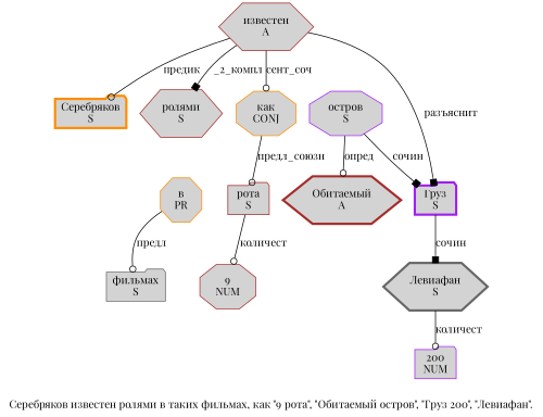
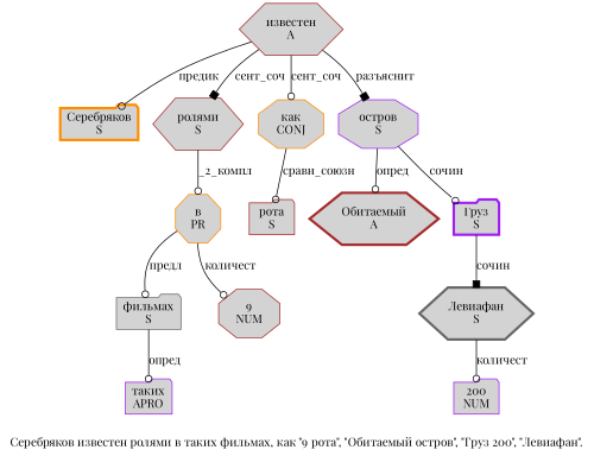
  digraph {
    fontname="Playfair Display"
    label="Серебряков известен ролями в таких фильмах, как \"9 рота\", \"Обитаемый остров\", \"Груз 200\", \"Левиафан\"."
    node [color=brown fillcolor=lightgray fontname="Playfair Display" penwidth=1 shape=folder style=filled]
    edge [arrowhead=odot fontname="Playfair Display"]
    n1 [color=darkorange label="Серебряков\nS" penwidth=3]
    n2 [label="известен\nA" shape=hexagon]
    n3 [label="ролями\nS" shape=hexagon]
    n4 [color=darkorange label="как\nCONJ" shape=octagon]
    n5 [color=purple label="остров\nS" shape=octagon]
    n6 [color=darkorange label="в\nPR" shape=octagon]
    n7 [label="рота\nS"]
    n8 [label="Обитаемый\nA" penwidth=3 shape=hexagon]
    n9 [color=purple label="Груз\nS" penwidth=3]
    n10 [color=gray40 label="фильмах\nS"]
+   n11 [color=purple label="таких\nAPRO"]
    n12 [label="9\nNUM" shape=octagon]
    n13 [color=gray40 label="Левиафан\nS" penwidth=3 shape=hexagon]
    n14 [color=purple label="200\nNUM"]
    n2 -> n1 [label="предик"]
-   n2 -> n3 [arrowhead=box label="_2_компл"]
+   n2 -> n3 [arrowhead=box label="сент_соч"]
    n2 -> n4 [label="сент_соч"]
-   n2 -> n9 [arrowhead=box label="разъяснит"]
-   n4 -> n7 [label="предл_союзн"]
+   n2 -> n5 [arrowhead=box label="разъяснит"]
+   n3 -> n6 [label="_2_компл"]
+   n4 -> n7 [label="сравн_союзн"]
    n5 -> n8 [label="опред"]
-   n5 -> n9 [arrowhead=box label="сочин"]
+   n5 -> n9 [label="сочин"]
    n6 -> n10 [label="предл"]
-   n7 -> n12 [label="количест"]
+   n6 -> n12 [label="количест"]
    n9 -> n13 [arrowhead=box label="сочин"]
+   n10 -> n11 [label="опред"]
    n13 -> n14 [label="количест"]
  }
